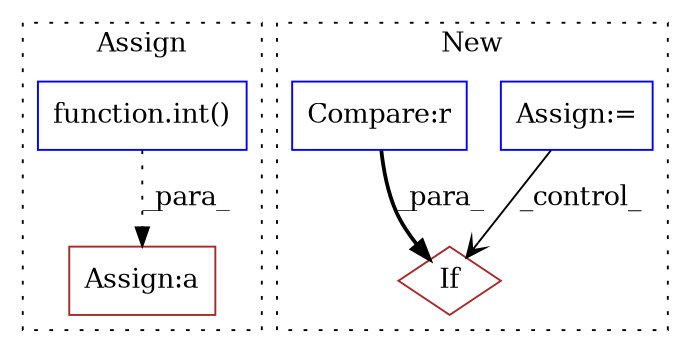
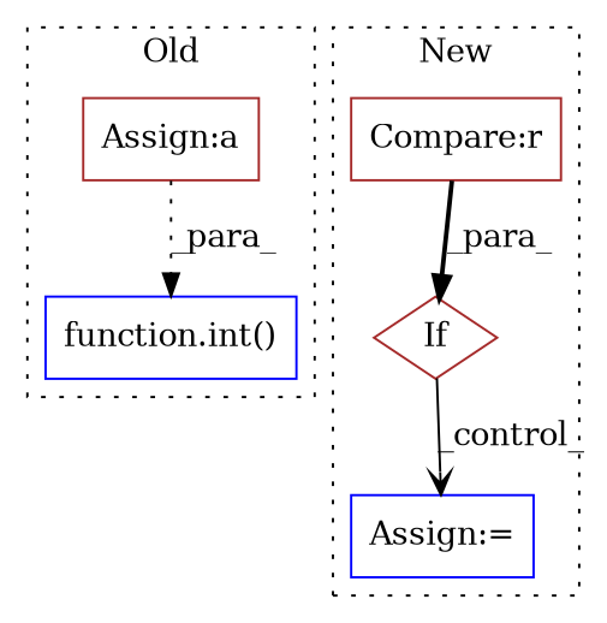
  digraph {
    node [color=blue l=3 shape=box]
    edge [arrowhead=normal]
    n1 [a=75 l="4,1" label="function.int()" s="371,395"]
    n2 [a=82 color=brown label="Assign:a" s=381]
    n3 [a=96 color=brown l="3,14" label=If s="975,990" shape=diamond]
    n4 [a=68 label="Assign:=" s=1491]
-   n5 [a=40 l=12 label="Compare:r" s=978]
+   n5 [a=40 color=brown l=12 label="Compare:r" s=978]
    subgraph cluster_1 {
-     label=Assign
+     label=Old
      style=dotted
      n1
      n2
    }
    subgraph cluster_2 {
      label=New
      style=dotted
      n3
      n4
      n5
    }
-   n1 -> n2 [label=_para_ style=dotted]
-   n4 -> n3 [arrowhead=vee label=_control_ style=solid]
+   n2 -> n1 [label=_para_ style=dotted]
+   n3 -> n4 [arrowhead=vee label=_control_ style=solid]
    n5 -> n3 [label=_para_ style=bold]
  }
